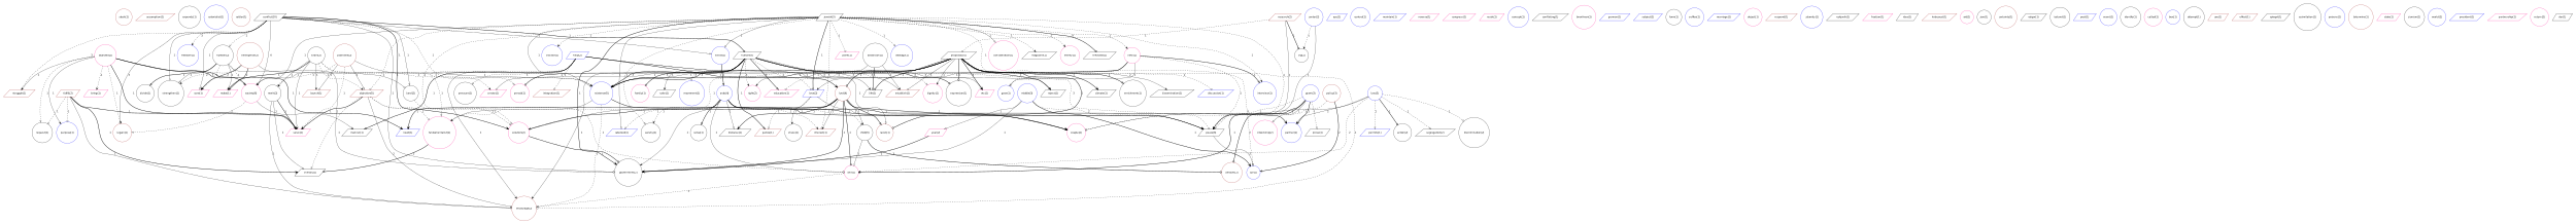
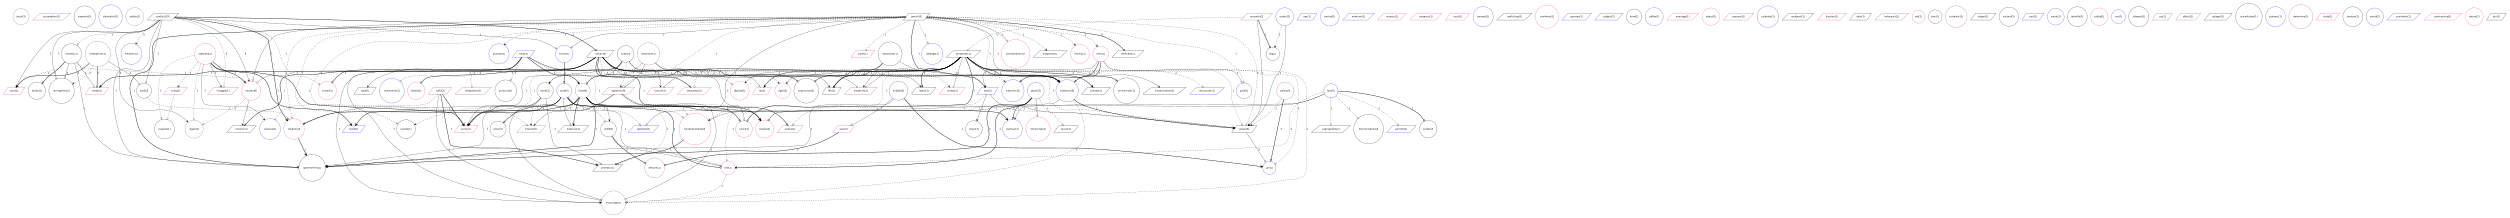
  digraph {
    fontname=Nunito
    node [color=black fontname=Nunito shape=circle]
    edge [arrowhead=vee fontname=Nunito style=dashed]
    n1 [color=brown label="stock(1)"]
    n2 [color=brown label="assumption(1)" shape=parallelogram]
    n3 [label="expends(1)"]
    n4 [color=blue label="colonialist(1)"]
    n5 [color=brown label="settler(1)"]
    n6 [label="conflict(10)" shape=parallelogram]
    n7 [color=blue label="freedom(1)"]
    n8 [label="number(2)"]
    n9 [label="human(4)" shape=parallelogram]
    n10 [color=brown label="struggle(1)" shape=parallelogram]
    n11 [label="land(2)"]
    n12 [color=blue label="exists(1)"]
    n13 [color=deeppink label="core(1)" shape=parallelogram]
    n14 [color=deeppink label="society(6)"]
    n15 [label="strengthen(1)"]
    n16 [color=deeppink label="solution(2)"]
    n17 [color=deeppink label="prevail(1)"]
    n18 [color=brown label="regain(1)"]
    n19 [label="government(2)"]
    n20 [label="divide(1)"]
    n21 [color=deeppink label="make(1)" shape=parallelogram]
    n22 [label="peace(6)" shape=parallelogram]
    n23 [label="sake(1)" shape=parallelogram]
    n24 [color=blue label="movement(1)"]
    n25 [color=deeppink label="family(1)"]
    n26 [color=blue label="love(2)" shape=parallelogram]
    n27 [color=deeppink label="etc(1)" shape=parallelogram]
    n28 [color=deeppink label="right(2)"]
    n29 [color=deeppink label="dignity(1)"]
    n30 [label="expression(1)"]
    n31 [color=brown label="justice(1)" shape=parallelogram]
    n32 [color=deeppink label="education(1)" shape=parallelogram]
    n33 [color=brown label="establish(1)" shape=parallelogram]
    n34 [color=blue label="existence(5)"]
    n35 [color=brown label="encourage(2)"]
    n36 [label="life(1)" shape=parallelogram]
    n37 [color=blue label="arab(4)"]
    n38 [label="manner(1)" shape=parallelogram]
    n39 [color=blue label="cpr(1)"]
    n40 [label="share(1)"]
    n41 [color=deeppink label="fundamentalist(2)"]
    n42 [color=blue label="apc(1)" shape=parallelogram]
    n43 [color=blue label="control(1)"]
    n44 [color=deeppink label="objected(2)"]
    n45 [color=deeppink label="bring(1)" shape=parallelogram]
    n46 [label="request(1)"]
    n47 [color=blue label="purpose(1)"]
    n48 [color=deeppink label="serve(1)" shape=parallelogram]
    n49 [color=blue label="need(1)" shape=parallelogram]
    n50 [color=brown label="research(2)" shape=parallelogram]
    n51 [label="proposal(10)" shape=parallelogram]
    n52 [label="org(1)"]
    n53 [color=brown label="fund(4)"]
    n54 [label="reject(1)" shape=parallelogram]
    n55 [color=brown label="racist(1)"]
    n56 [label="climate(1)" shape=parallelogram]
    n57 [label="enrichment(1)"]
    n58 [color=deeppink label="create(1)" shape=parallelogram]
    n59 [label="dissemination(1)" shape=parallelogram]
    n60 [color=blue label="discussion(1)" shape=parallelogram]
    n61 [color=deeppink label="couple(2)"]
    n62 [color=deeppink label="one(1)"]
    n63 [label="child(6)"]
    n64 [color=brown label="interest(1)" shape=parallelogram]
    n65 [label="disburse(1)" shape=parallelogram]
    n66 [label="primacy(1)" shape=parallelogram]
    n67 [color=blue label="grant(3)"]
    n68 [color=deeppink label="citizenship(2)"]
    n69 [label="prove(1)" shape=parallelogram]
    n70 [color=blue label="partner(2)"]
    n71 [color=brown label="amount(2)"]
    n72 [color=blue label="maintain(1)" shape=parallelogram]
    n73 [label="solve(1)"]
    n74 [label="variety(1)"]
    n75 [color=blue label="labelled(1)" shape=parallelogram]
    n76 [color=deeppink label="reverse(1)" shape=parallelogram]
    n77 [color=deeppink label="congress(1)" shape=parallelogram]
    n78 [color=deeppink label="resist(1)" shape=parallelogram]
    n79 [label="jewish(3)" shape=parallelogram]
    n80 [color=deeppink label="consideration(1)"]
    n81 [label="magazine(1)" shape=parallelogram]
    n82 [color=deeppink label="enemy(1)"]
    n83 [color=deeppink label="view(2)"]
    n84 [label="reflected(1)" shape=parallelogram]
    n85 [color=blue label="practice(1)"]
    n86 [color=blue label="interview(1)"]
    n87 [color=deeppink label="point(1)" shape=parallelogram]
    n88 [color=blue label="gave(1)"]
    n89 [color=blue label="ideology(1)"]
    n90 [color=brown label="objection(5)" shape=parallelogram]
    n91 [color=brown label="fulfill(2)" shape=parallelogram]
    n92 [color=blue label="concept(1)"]
    n93 [label="conflicting(1)" shape=parallelogram]
    n94 [color=deeppink label="bronfman(1)"]
    n95 [color=blue label="german(1)" shape=parallelogram]
    n96 [color=brown label="emergence(3)"]
    n97 [color=blue label="help(2)" shape=parallelogram]
    n98 [label="pressure(1)"]
    n99 [color=brown label="integration(1)" shape=parallelogram]
    n100 [color=blue label="subject(2)" shape=parallelogram]
    n101 [label="form(1)"]
    n102 [color=blue label="suffice(1)"]
-   n103 [color=blue label="marriage(1)" shape=parallelogram]
+   n103 [color=deeppink label="marriage(1)" shape=parallelogram]
    n104 [color=deeppink label="object(1)"]
    n105 [color=blue label="law(3)"]
    n106 [label="segregation(2)" shape=parallelogram]
    n107 [label="discrimination(2)"]
    n108 [color=blue label="permits(1)" shape=parallelogram]
    n109 [label="action(2)"]
    n110 [color=brown label="respond(1)" shape=parallelogram]
    n111 [color=blue label="calamity(1)"]
    n112 [label="reykjavik(1)" shape=parallelogram]
    n113 [color=deeppink label="fraction(1)" shape=parallelogram]
    n114 [label="idea(1)" shape=parallelogram]
    n115 [color=brown label="holocaust(1)" shape=parallelogram]
    n116 [color=deeppink label="aid(1)"]
    n117 [label="jew(1)"]
    n118 [color=brown label="certainty(1)"]
    n119 [label="edgar(1)" shape=parallelogram]
    n120 [label="iceland(1)"]
    n121 [color=blue label="post(1)" shape=parallelogram]
    n122 [color=blue label="event(1)"]
    n123 [label="israel(3)"]
    n124 [color=brown label="launch(1)" shape=parallelogram]
    n125 [label="merit(2)"]
    n126 [color=blue label="center(2)"]
    n127 [label="identify(1)"]
    n128 [label="davidsson(1)"]
    n129 [color=deeppink label="called(1)"]
    n130 [color=blue label="box(1)"]
    n131 [label="attempt(1)"]
    n132 [color=brown label="use(1)" shape=parallelogram]
    n133 [color=brown label="effect(1)" shape=parallelogram]
    n134 [color=brown label="policy(3)"]
    n135 [label="spiegel(1)" shape=parallelogram]
    n136 [label="assimilation(1)"]
    n137 [color=blue label="poisons(1)"]
    n138 [color=brown label="palestine(2)"]
    n139 [color=brown label="determine(1)"]
    n140 [color=deeppink label="state(1)" shape=parallelogram]
    n141 [color=blue label="middle(3)"]
    n142 [color=deeppink label="year(2)" shape=parallelogram]
    n143 [label="zionism(1)"]
    n144 [color=blue label="world(2)"]
    n145 [color=blue label="president(1)" shape=parallelogram]
    n146 [color=deeppink label="partnership(1)" shape=parallelogram]
    n147 [color=deeppink label="return(2)"]
    n148 [label="der(1)" shape=parallelogram]
    n6 -> n7 [label=3]
    n6 -> n8 [arrowhead=onormal label=1]
    n6 -> n9 [arrowhead=odot label=1 style=bold]
    n6 -> n10 [arrowhead=odot label=3]
    n6 -> n11 [arrowhead=onormal label=1 style=solid]
    n6 -> n12 [arrowhead=onormal label=1 style=solid]
    n6 -> n13 [arrowhead=onormal label=1 style=solid]
    n6 -> n14 [label=4 style=solid]
    n6 -> n15 [arrowhead=odot label=1 style=solid]
    n6 -> n16 [label=1 style=bold]
    n6 -> n17 [arrowhead=onormal label=1]
    n6 -> n18 [label=3 style=solid]
    n6 -> n19 [arrowhead=odot label=1 style=solid]
    n8 -> n13 [label=1]
    n8 -> n14 [arrowhead=onormal label=1]
    n8 -> n15 [arrowhead=onormal label=1 style=solid]
    n8 -> n19 [arrowhead=odot label=1 style=solid]
    n8 -> n20 [arrowhead=onormal label=1 style=bold]
    n8 -> n21 [arrowhead=odot label=1 style=solid]
    n9 -> n17 [arrowhead=odot label=2 style=bold]
    n9 -> n22 [arrowhead=odot label=3]
    n9 -> n23 [label=1 style=solid]
    n9 -> n24 [arrowhead=odot label=3]
    n9 -> n25 [arrowhead=odot label=3 style=bold]
    n9 -> n26 [arrowhead=odot label=2]
    n9 -> n27 [arrowhead=onormal label=3 style=solid]
    n9 -> n28 [label=3]
    n9 -> n29 [arrowhead=onormal label=3]
    n9 -> n30 [arrowhead=odot label=3 style=bold]
    n9 -> n31 [arrowhead=onormal label=1 style=bold]
    n9 -> n32 [arrowhead=onormal label=3 style=bold]
    n9 -> n33 [arrowhead=odot label=3 style=solid]
    n9 -> n34 [arrowhead=odot label=3 style=bold]
    n9 -> n35 [label=1 style=solid]
    n9 -> n36 [label=3 style=solid]
    n11 -> n16 [arrowhead=onormal label=1]
    n12 -> n37 [arrowhead=onormal label=1 style=bold]
    n14 -> n18 [arrowhead=onormal label=2]
    n14 -> n38 [label=1 style=solid]
    n16 -> n19 [label=1 style=bold]
    n22 -> n39 [arrowhead=onormal label=3 style=solid]
    n26 -> n22 [arrowhead=odot label=2 style=solid]
    n26 -> n31 [arrowhead=onormal label=1]
    n26 -> n40 [label=1 style=solid]
    n34 -> n22 [label=1 style=bold]
    n34 -> n35 [arrowhead=odot label=1]
    n34 -> n41 [label=1 style=solid]
    n37 -> n16 [arrowhead=odot label=1 style=solid]
    n37 -> n19 [label=1 style=solid]
    n37 -> n61 [label=1 style=bold]
    n37 -> n62 [arrowhead=odot label=1 style=solid]
    n37 -> n63 [arrowhead=odot label=1]
    n37 -> n64 [label=1]
    n37 -> n65 [arrowhead=onormal label=1 style=solid]
    n37 -> n70 [label=1 style=bold]
    n37 -> n73 [arrowhead=onormal label=1 style=bold]
    n37 -> n74 [label=1]
    n37 -> n75 [arrowhead=onormal label=1]
    n41 -> n66 [arrowhead=odot label=1 style=bold]
    n44 -> n10 [label=1 style=solid]
    n44 -> n14 [arrowhead=onormal label=1 style=bold]
    n44 -> n18 [arrowhead=odot label=1]
    n44 -> n45 [label=1]
    n44 -> n46 [arrowhead=onormal label=1]
    n44 -> n47 [label=1 style=solid]
    n44 -> n48 [label=1 style=bold]
    n44 -> n49 [label=1 style=bold]
    n50 -> n22 [label=1 style=solid]
    n50 -> n51 [arrowhead=odot label=1]
    n50 -> n52 [arrowhead=odot label=1 style=bold]
    n51 -> n27 [label=1 style=bold]
    n51 -> n28 [label=1 style=solid]
    n51 -> n29 [label=1 style=solid]
    n51 -> n30 [arrowhead=odot label=1 style=bold]
    n51 -> n32 [arrowhead=odot label=1]
    n51 -> n33 [arrowhead=odot label=1 style=solid]
    n51 -> n34 [label=3 style=bold]
    n51 -> n35 [arrowhead=odot label=1]
    n51 -> n36 [arrowhead=odot label=1 style=bold]
    n51 -> n39 [arrowhead=odot label=3]
    n51 -> n41 [arrowhead=odot label=1]
    n51 -> n53 [arrowhead=odot label=1 style=bold]
    n51 -> n54 [arrowhead=onormal label=1 style=bold]
    n51 -> n55 [arrowhead=odot label=1 style=bold]
    n51 -> n56 [label=1 style=bold]
    n51 -> n57 [arrowhead=onormal label=2 style=bold]
    n51 -> n58 [arrowhead=odot label=1 style=solid]
    n51 -> n59 [label=2 style=solid]
    n51 -> n60 [arrowhead=odot label=2]
    n53 -> n16 [arrowhead=onormal label=1 style=bold]
    n53 -> n19 [label=1 style=bold]
    n53 -> n49 [label=1 style=bold]
    n53 -> n55 [arrowhead=onormal label=1 style=bold]
    n53 -> n61 [label=1 style=bold]
    n53 -> n62 [arrowhead=odot label=1 style=bold]
    n53 -> n63 [label=1 style=solid]
    n53 -> n64 [label=1 style=solid]
    n53 -> n65 [label=1 style=bold]
    n62 -> n35 [arrowhead=onormal label=1]
    n63 -> n62 [arrowhead=odot label=1 style=solid]
    n63 -> n71 [arrowhead=odot label=3 style=bold]
    n67 -> n61 [arrowhead=odot label=1]
    n67 -> n62 [arrowhead=odot label=1 style=bold]
    n67 -> n68 [arrowhead=onormal label=1 style=solid]
    n67 -> n69 [arrowhead=onormal label=1]
    n67 -> n70 [arrowhead=onormal label=1 style=bold]
    n67 -> n71 [arrowhead=odot label=2 style=bold]
    n79 -> n12 [arrowhead=onormal label=1 style=solid]
    n79 -> n14 [arrowhead=onormal label=1 style=solid]
    n79 -> n16 [arrowhead=onormal label=1]
    n79 -> n19 [arrowhead=odot label=1 style=bold]
    n79 -> n22 [arrowhead=onormal label=1]
    n79 -> n26 [arrowhead=odot label=1 style=bold]
    n79 -> n34 [arrowhead=onormal label=1 style=solid]
    n79 -> n64 [arrowhead=odot label=1]
    n79 -> n74 [arrowhead=onormal label=1]
    n79 -> n75 [arrowhead=onormal label=1 style=solid]
    n79 -> n80 [arrowhead=onormal label=1 style=solid]
    n79 -> n81 [label=1]
    n79 -> n82 [label=1]
    n79 -> n83 [label=2]
    n79 -> n84 [arrowhead=odot label=9 style=bold]
    n79 -> n85 [label=1]
    n79 -> n86 [label=1]
    n79 -> n87 [arrowhead=odot label=1]
    n79 -> n88 [arrowhead=odot label=1]
    n79 -> n89 [arrowhead=onormal label=1]
    n79 -> n90 [arrowhead=odot label=1]
    n83 -> n22 [arrowhead=onormal label=1]
    n83 -> n26 [label=1 style=solid]
    n83 -> n34 [arrowhead=onormal label=1 style=bold]
    n83 -> n86 [arrowhead=onormal label=1 style=bold]
    n83 -> n88 [arrowhead=onormal label=1 style=solid]
    n90 -> n35 [arrowhead=odot label=2 style=solid]
    n90 -> n41 [arrowhead=odot label=1]
    n90 -> n48 [label=1 style=bold]
    n90 -> n62 [arrowhead=odot label=1]
    n90 -> n66 [arrowhead=onormal label=1]
    n91 -> n35 [arrowhead=odot label=1 style=solid]
-   n91 -> n46 [arrowhead=odot label=1]
+   n45 -> n46 [arrowhead=odot label=1]
    n91 -> n47 [arrowhead=odot label=1]
    n91 -> n48 [arrowhead=odot label=1 style=bold]
    n91 -> n66 [label=1 style=bold]
    n96 -> n11 [arrowhead=odot label=1 style=solid]
    n96 -> n13 [label=2 style=bold]
    n96 -> n15 [label=2]
    n96 -> n21 [arrowhead=odot label=2 style=bold]
    n97 -> n14 [arrowhead=odot label=1 style=solid]
    n97 -> n35 [label=1 style=solid]
    n97 -> n38 [arrowhead=onormal label=1 style=bold]
    n97 -> n41 [arrowhead=onormal label=1]
    n97 -> n53 [label=1 style=bold]
    n97 -> n54 [label=1 style=solid]
    n97 -> n55 [arrowhead=onormal label=1 style=solid]
    n97 -> n98 [arrowhead=onormal label=1]
    n97 -> n99 [arrowhead=odot label=1]
    n105 -> n61 [arrowhead=odot label=2 style=solid]
    n105 -> n62 [label=2]
    n105 -> n70 [label=2 style=solid]
    n105 -> n106 [arrowhead=onormal label=1]
    n105 -> n107 [arrowhead=odot label=1]
    n105 -> n108 [arrowhead=onormal label=1]
    n105 -> n109 [arrowhead=odot label=1 style=bold]
    n123 -> n21 [label=1 style=bold]
    n123 -> n34 [label=1]
    n123 -> n48 [label=1 style=solid]
    n123 -> n58 [label=1]
    n123 -> n90 [label=1]
    n123 -> n124 [label=1 style=solid]
    n123 -> n125 [label=1 style=solid]
    n125 -> n35 [arrowhead=odot label=1 style=solid]
    n125 -> n48 [arrowhead=onormal label=1 style=bold]
    n125 -> n66 [arrowhead=onormal label=1 style=solid]
    n126 -> n22 [label=1 style=solid]
    n126 -> n52 [label=1]
    n128 -> n33 [label=1 style=solid]
    n128 -> n34 [label=1 style=solid]
    n128 -> n36 [arrowhead=odot label=1 style=bold]
    n134 -> n22 [label=1]
    n134 -> n39 [arrowhead=onormal label=2 style=bold]
    n138 -> n34 [arrowhead=onormal label=1 style=solid]
    n138 -> n48 [arrowhead=onormal label=1]
    n138 -> n90 [arrowhead=onormal label=1 style=solid]
    n138 -> n124 [arrowhead=odot label=1 style=solid]
    n138 -> n125 [arrowhead=odot label=1]
    n141 -> n19 [arrowhead=odot label=1 style=solid]
    n141 -> n22 [label=2]
    n141 -> n39 [label=1 style=bold]
    n141 -> n142 [arrowhead=onormal label=1 style=solid]
    n142 -> n19 [arrowhead=onormal label=1 style=bold]
  }
